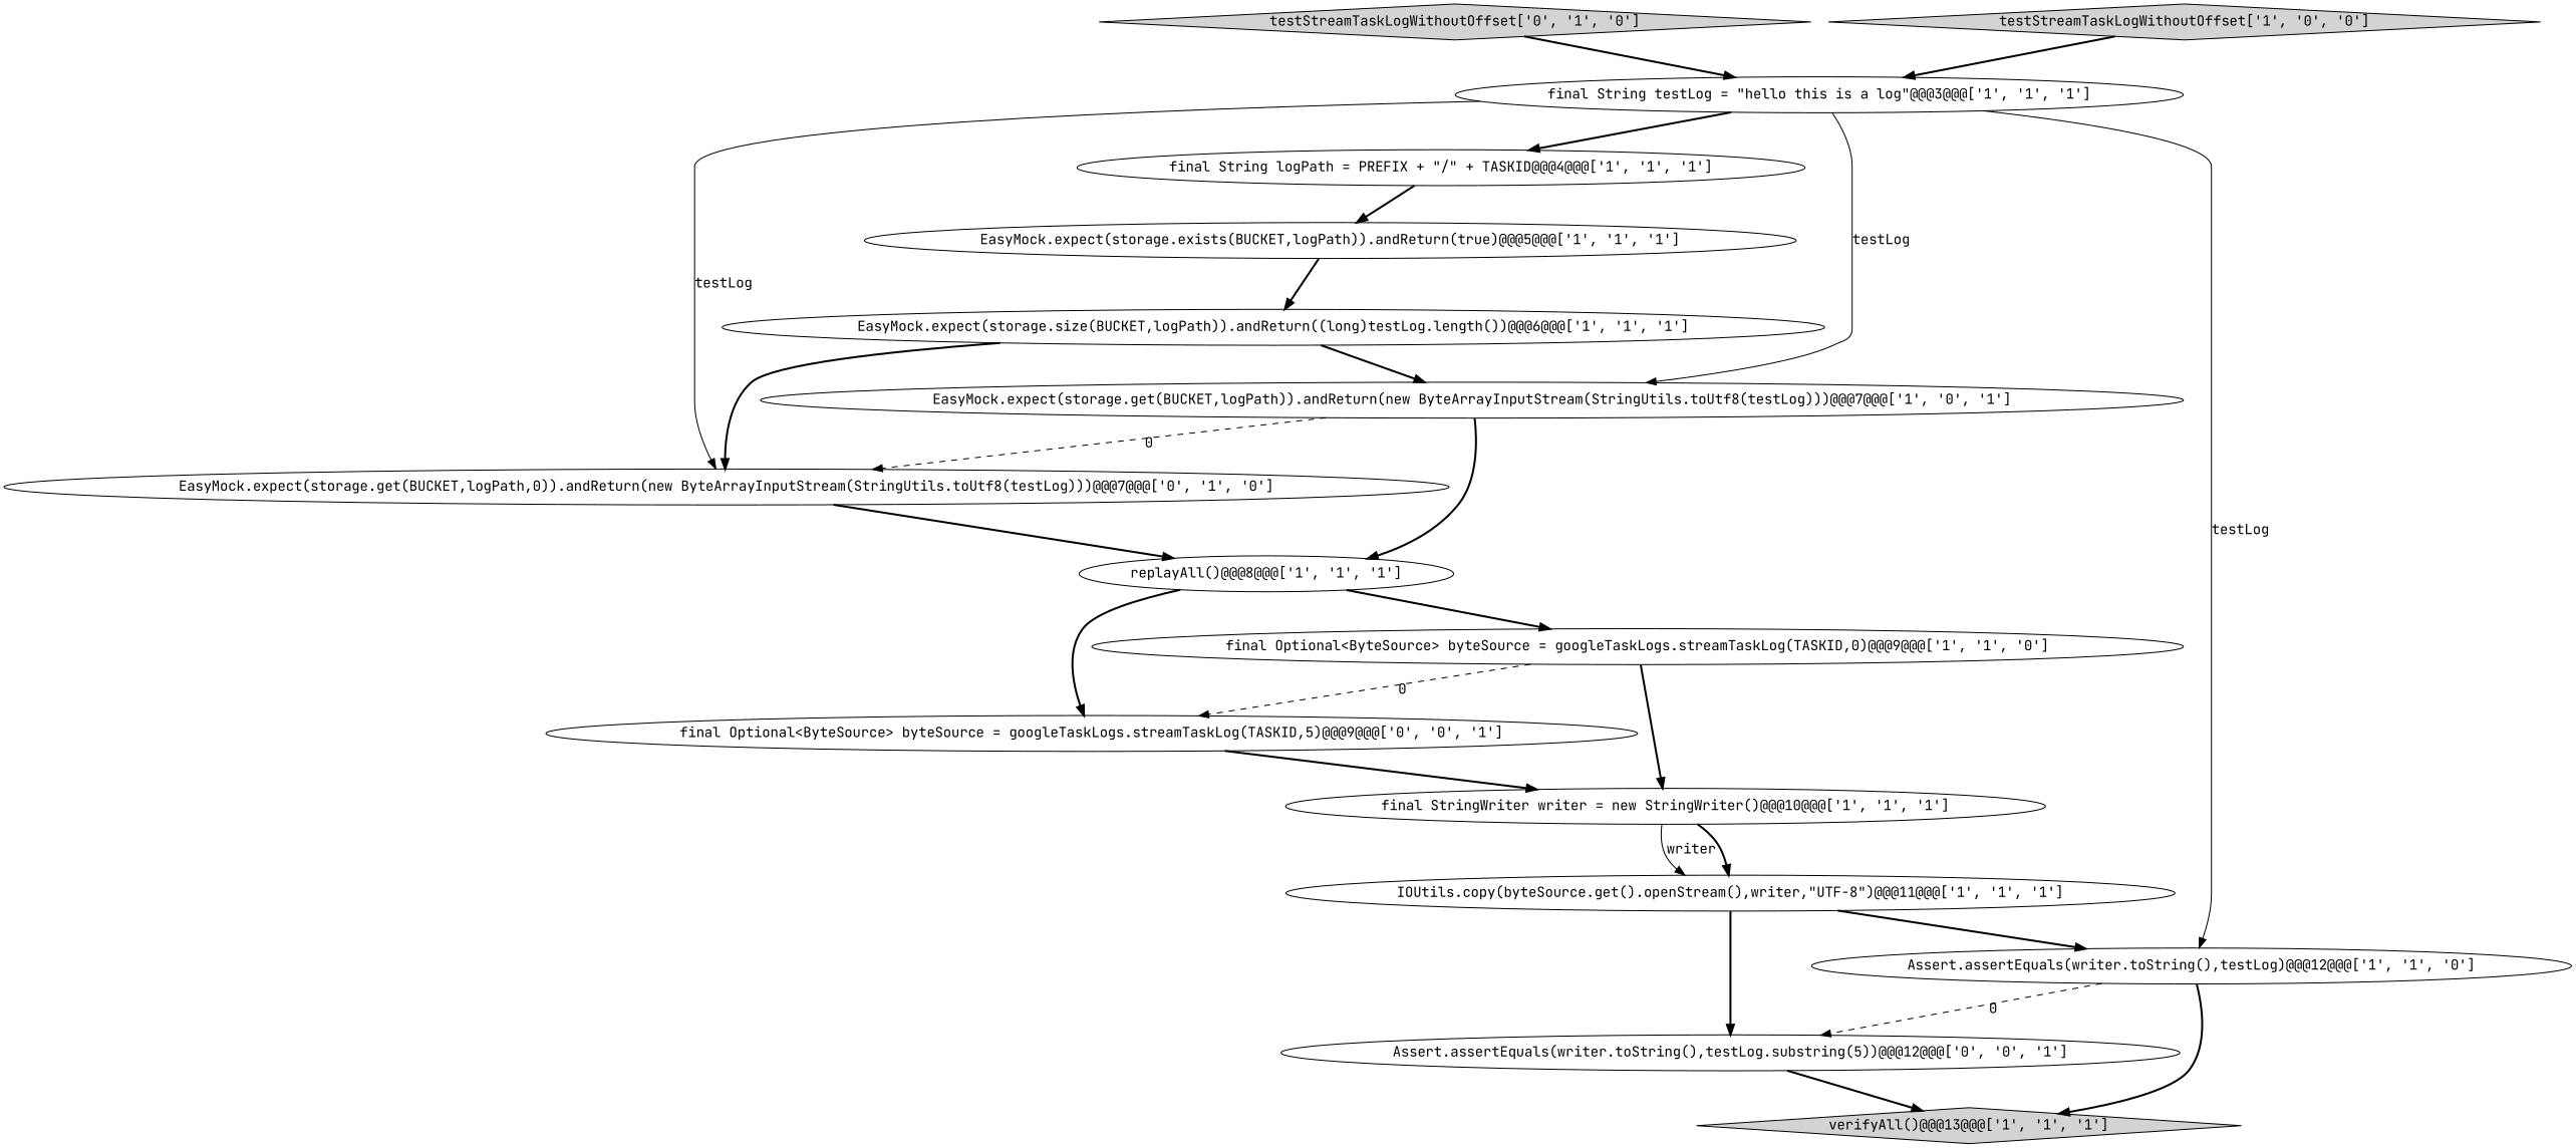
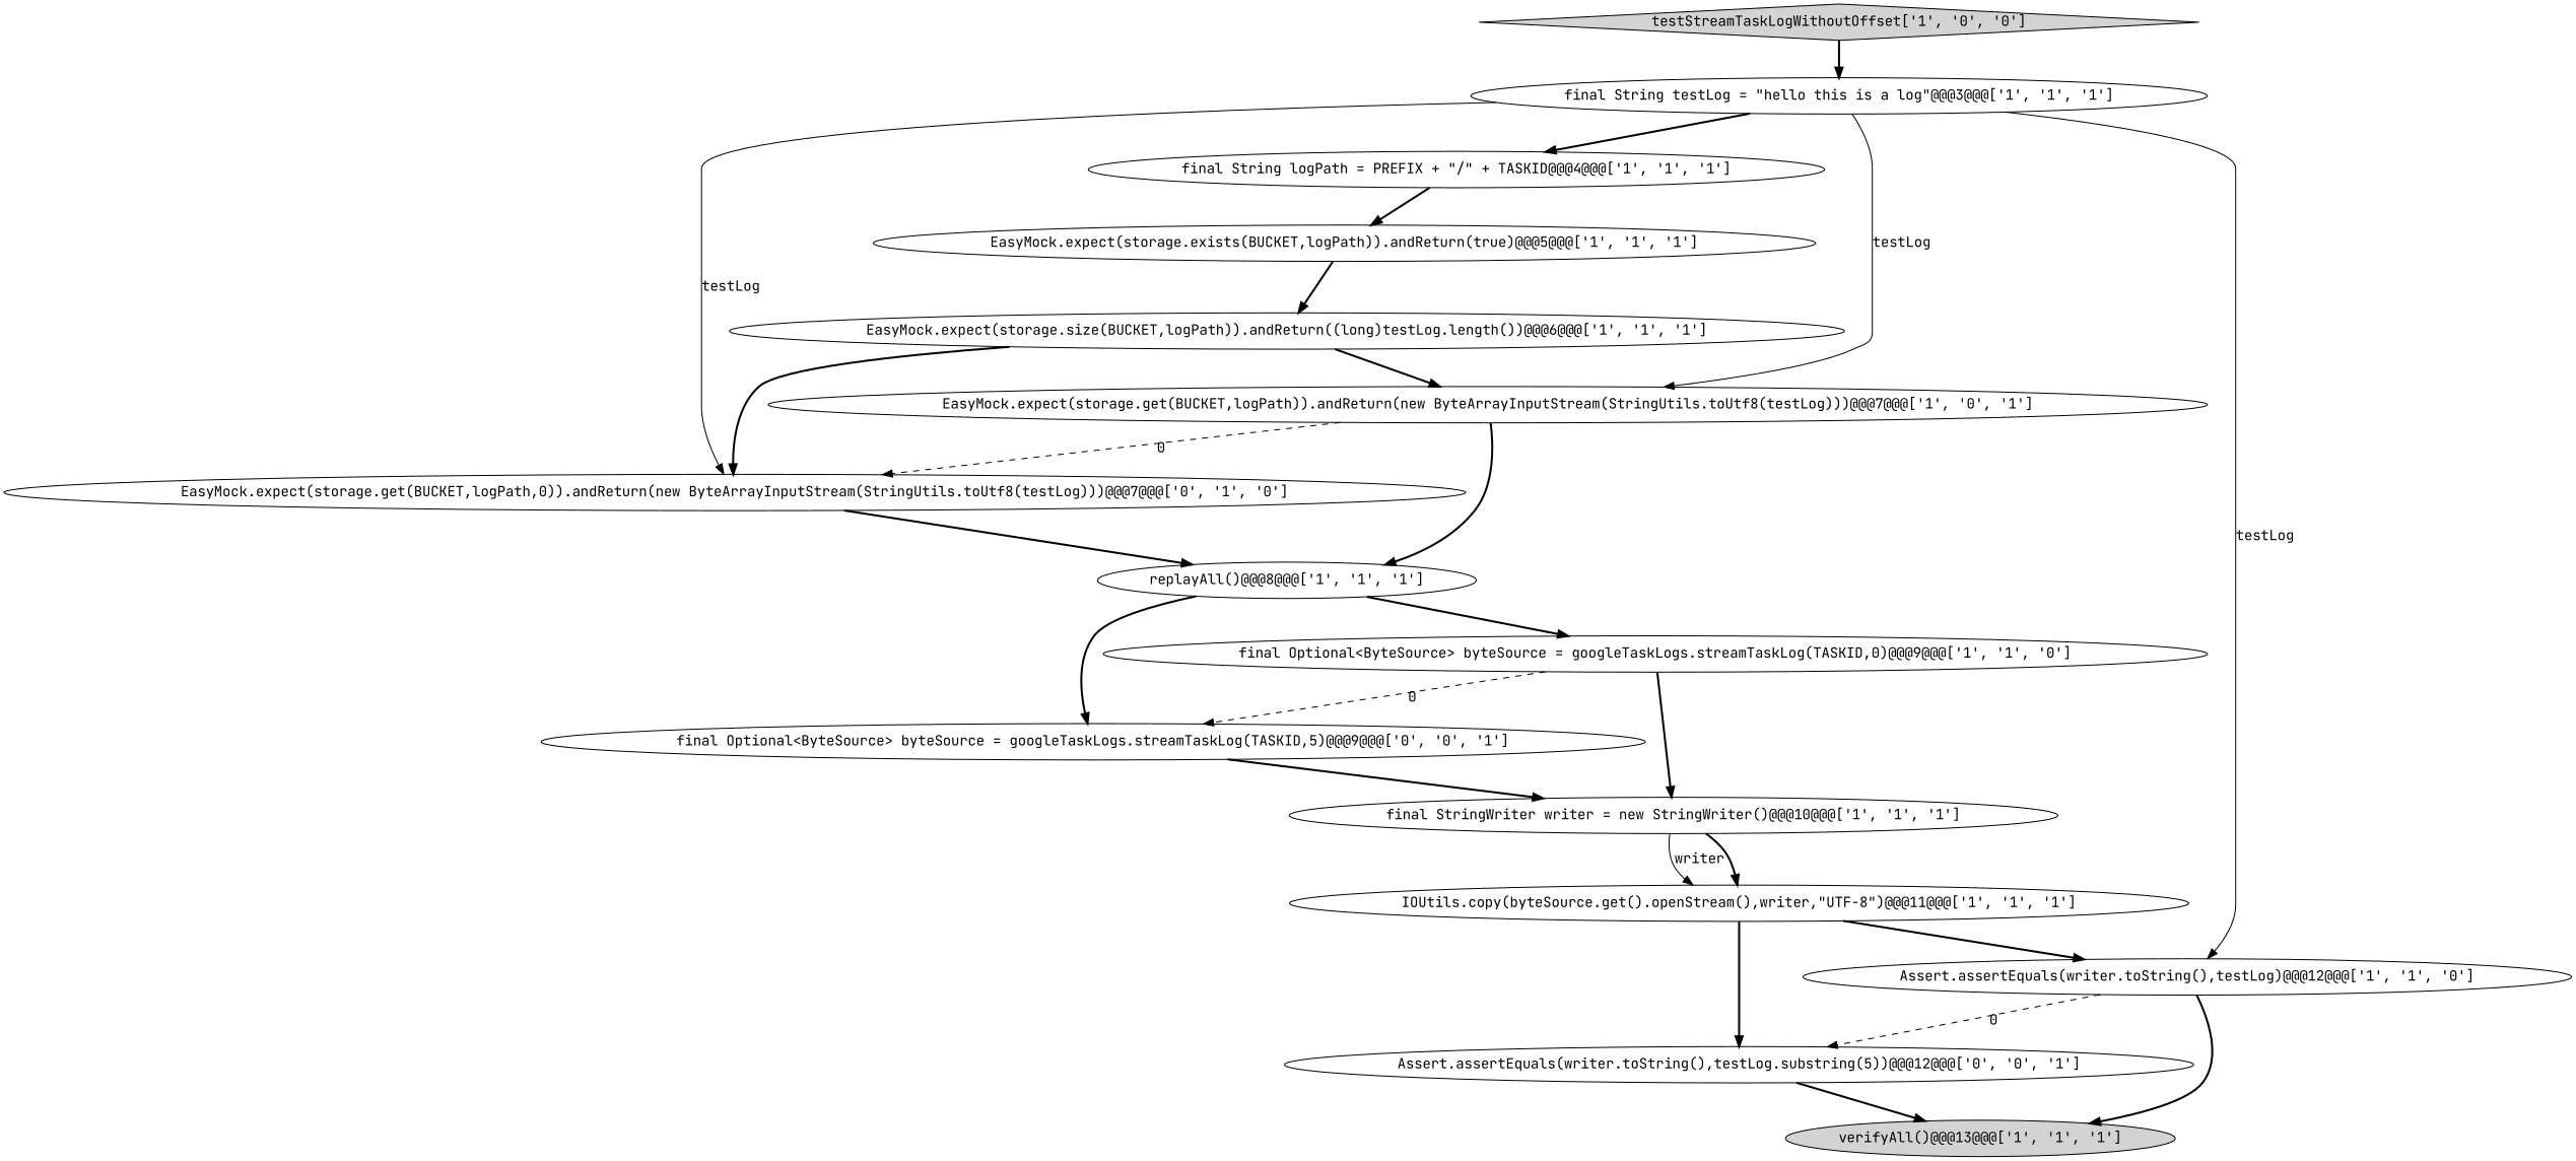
  digraph {
    fontname="JetBrains Mono"
    node [fillcolor=white fontname="JetBrains Mono" shape=ellipse style=filled]
    edge [fontname="JetBrains Mono" style=bold]
-   n1 [fillcolor=lightgray label="testStreamTaskLogWithoutOffset['0', '1', '0']" shape=diamond]
    n2 [label="final String testLog = \"hello this is a log\"@@@3@@@['1', '1', '1']"]
    n3 [label="final String logPath = PREFIX + \"/\" + TASKID@@@4@@@['1', '1', '1']"]
    n4 [label="EasyMock.expect(storage.get(BUCKET,logPath,0)).andReturn(new ByteArrayInputStream(StringUtils.toUtf8(testLog)))@@@7@@@['0', '1', '0']"]
    n5 [label="EasyMock.expect(storage.get(BUCKET,logPath)).andReturn(new ByteArrayInputStream(StringUtils.toUtf8(testLog)))@@@7@@@['1', '0', '1']"]
    n6 [label="Assert.assertEquals(writer.toString(),testLog)@@@12@@@['1', '1', '0']"]
    n7 [label="EasyMock.expect(storage.exists(BUCKET,logPath)).andReturn(true)@@@5@@@['1', '1', '1']"]
    n8 [label="EasyMock.expect(storage.size(BUCKET,logPath)).andReturn((long)testLog.length())@@@6@@@['1', '1', '1']"]
-   n9 [fillcolor=lightgray label="verifyAll()@@@13@@@['1', '1', '1']" shape=diamond]
+   n9 [fillcolor=lightgray label="verifyAll()@@@13@@@['1', '1', '1']"]
    n10 [label="replayAll()@@@8@@@['1', '1', '1']"]
    n11 [label="final Optional<ByteSource> byteSource = googleTaskLogs.streamTaskLog(TASKID,5)@@@9@@@['0', '0', '1']"]
    n12 [label="final Optional<ByteSource> byteSource = googleTaskLogs.streamTaskLog(TASKID,0)@@@9@@@['1', '1', '0']"]
    n13 [label="Assert.assertEquals(writer.toString(),testLog.substring(5))@@@12@@@['0', '0', '1']"]
    n14 [fillcolor=lightgray label="testStreamTaskLogWithoutOffset['1', '0', '0']" shape=diamond]
    n15 [label="IOUtils.copy(byteSource.get().openStream(),writer,\"UTF-8\")@@@11@@@['1', '1', '1']"]
    n16 [label="final StringWriter writer = new StringWriter()@@@10@@@['1', '1', '1']"]
-   n1 -> n2
    n2 -> n3
    n2 -> n4 [label=testLog style=solid]
    n2 -> n5 [label=testLog style=solid]
    n2 -> n6 [label=testLog style=solid]
    n3 -> n7
    n4 -> n10
    n5 -> n4 [label=0 style=dashed]
    n5 -> n10
    n6 -> n9
    n6 -> n13 [label=0 style=dashed]
    n7 -> n8
    n8 -> n4
    n8 -> n5
    n10 -> n11
    n10 -> n12
    n11 -> n16
    n12 -> n11 [label=0 style=dashed]
    n12 -> n16
    n13 -> n9
    n14 -> n2
    n15 -> n6
    n15 -> n13
    n16 -> n15 [label=writer style=solid]
    n16 -> n15
  }
